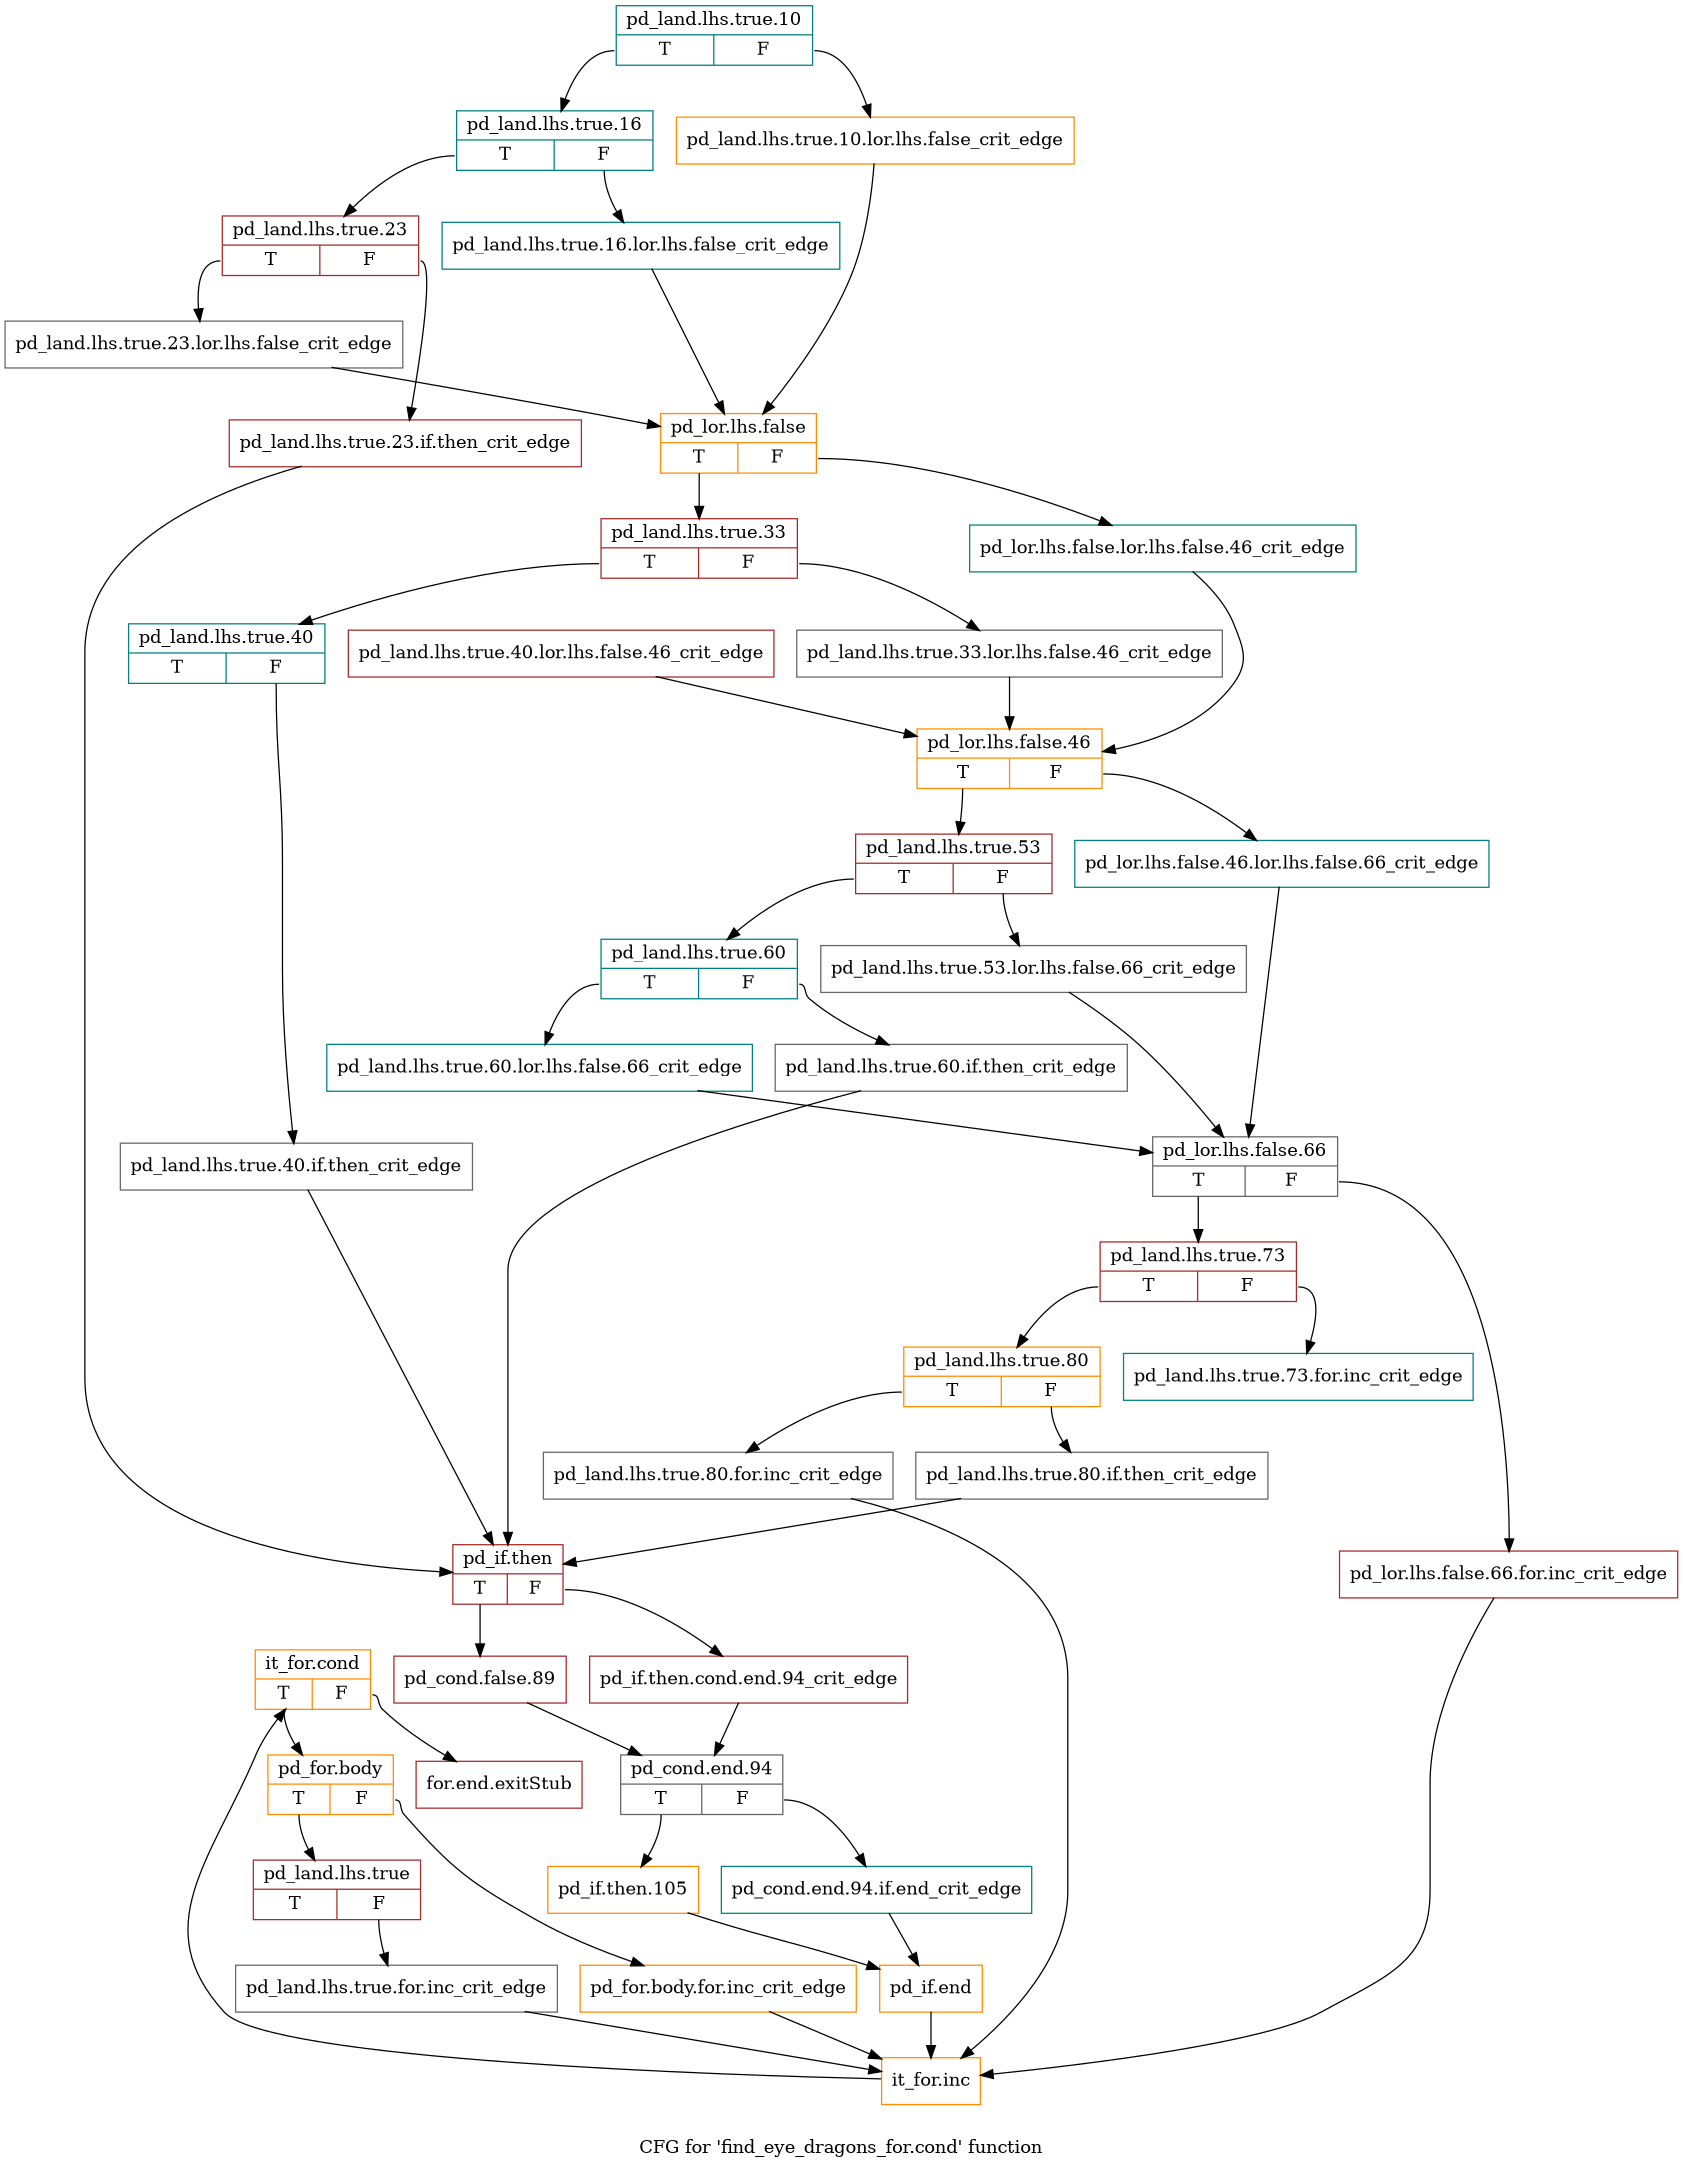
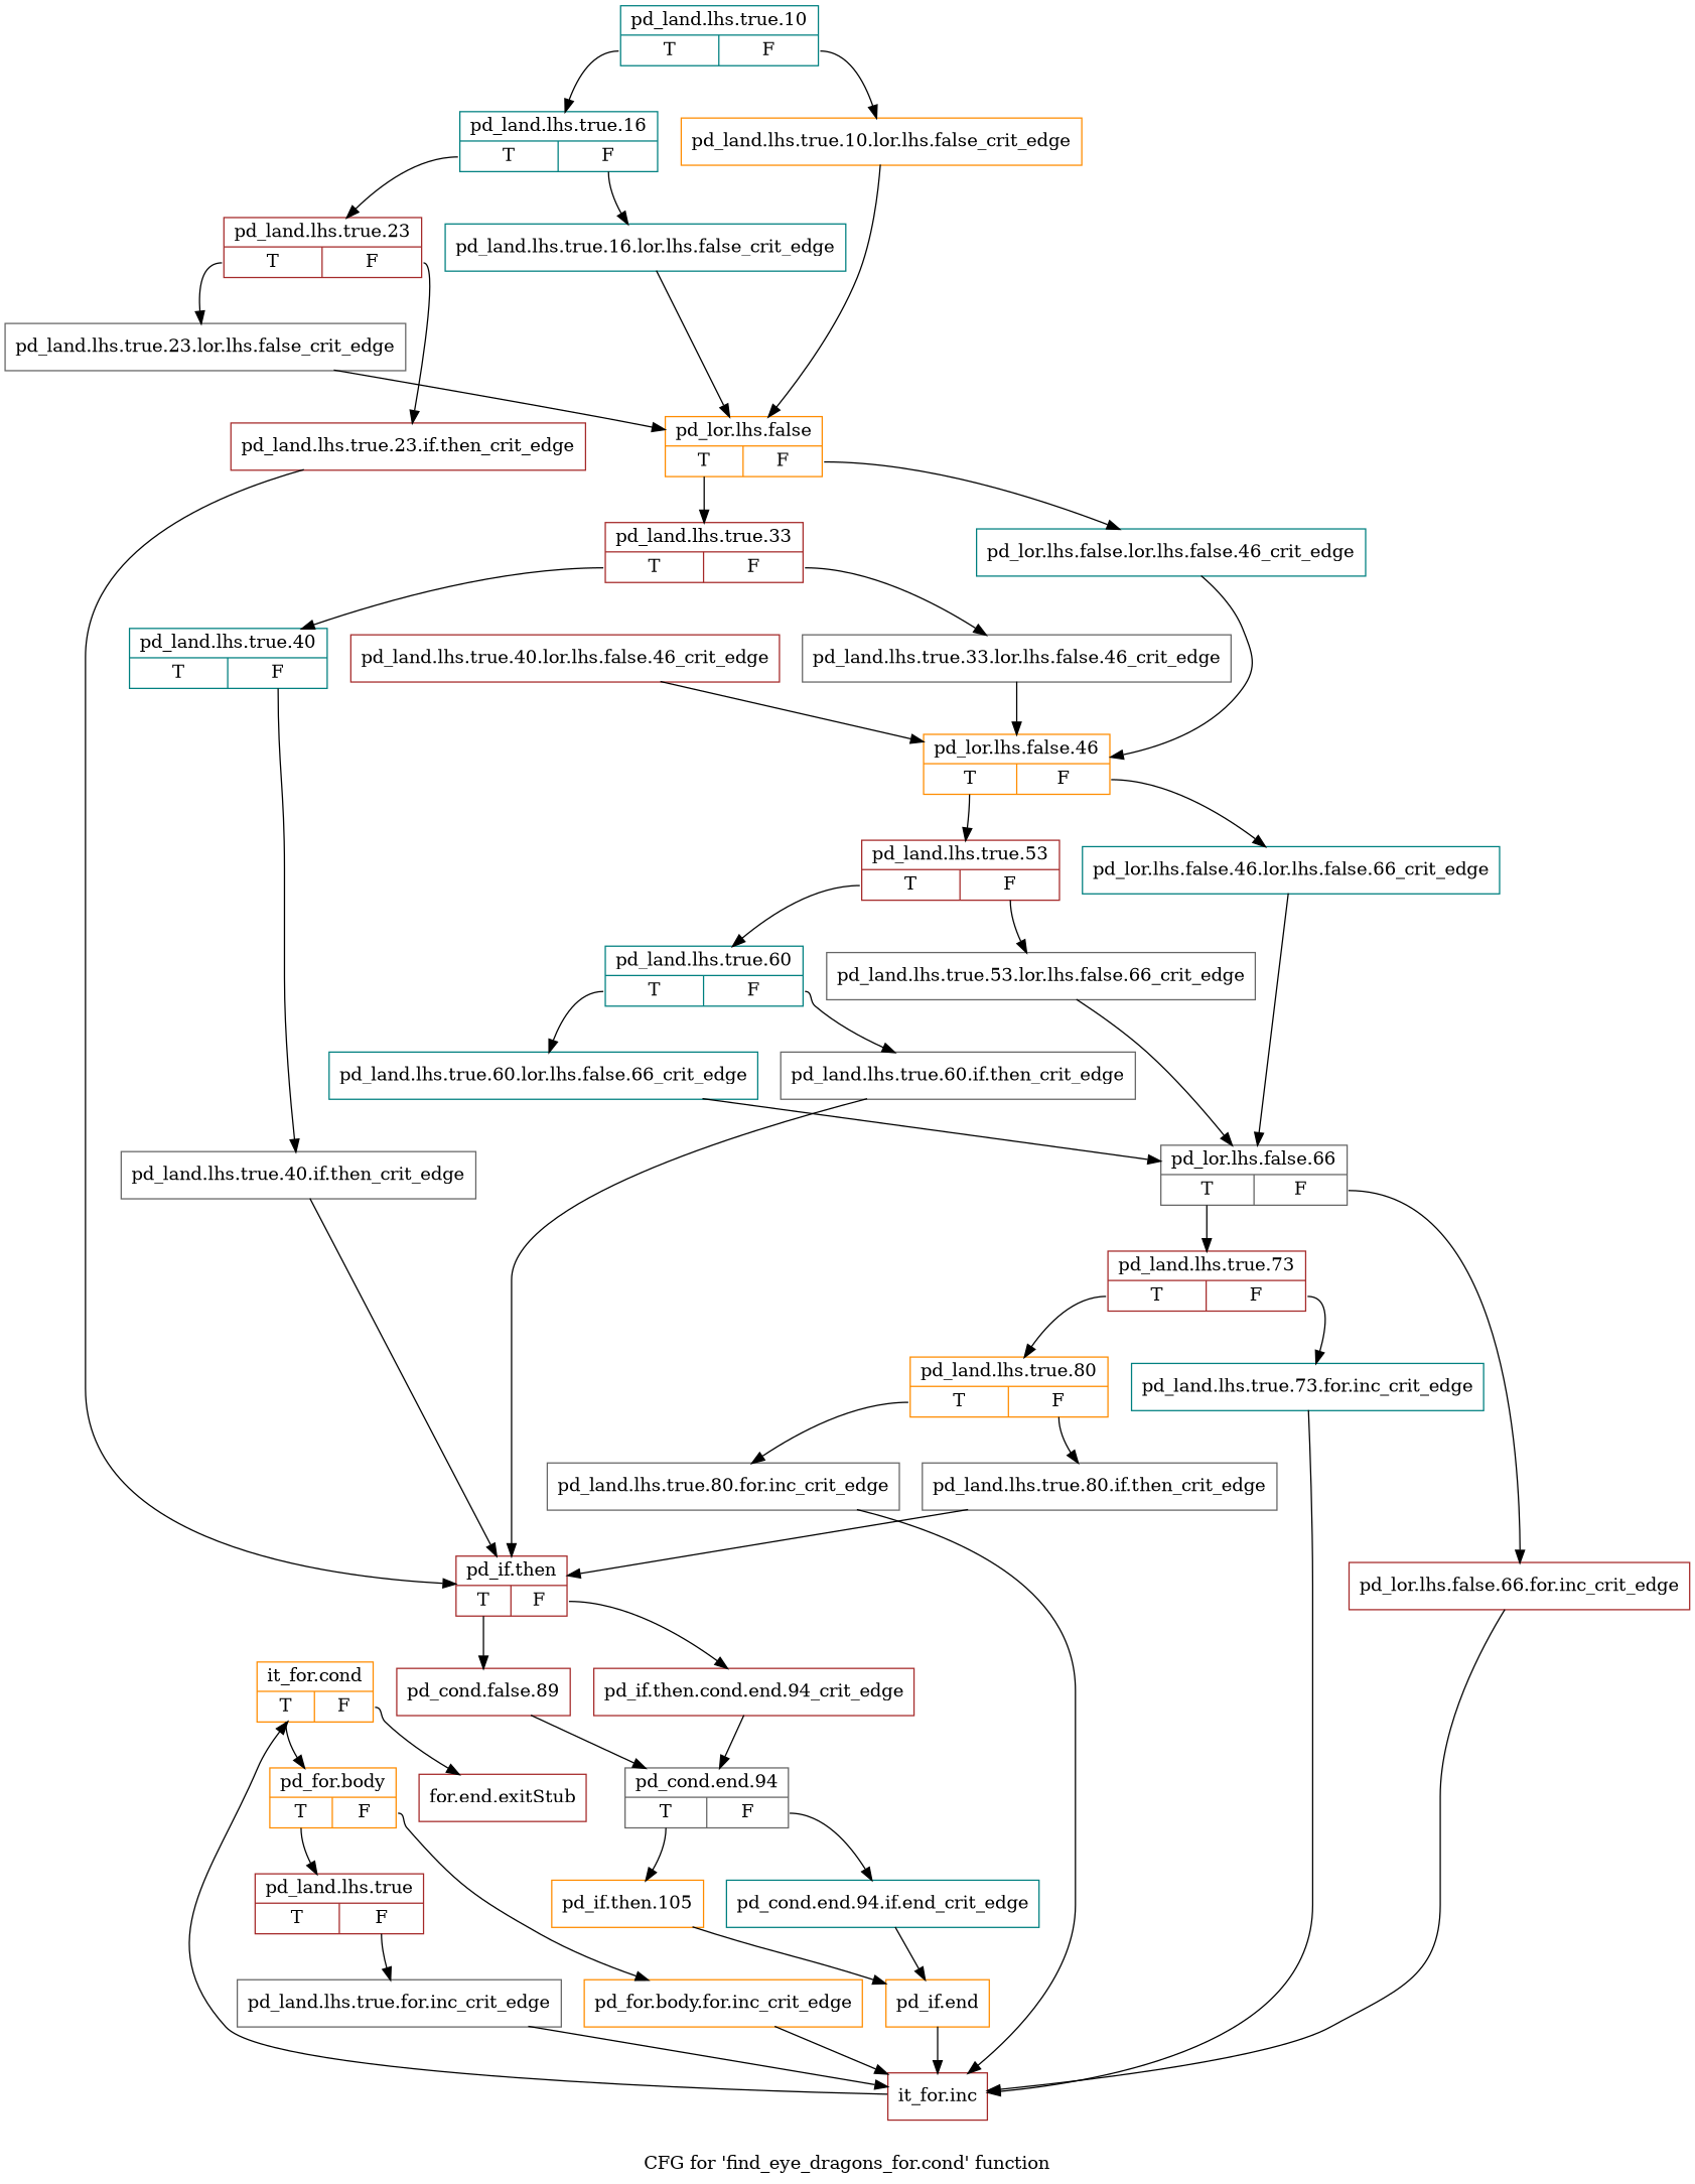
  digraph {
    label="CFG for 'find_eye_dragons_for.cond' function"
    node [color=brown shape=record]
    n1 [color=darkorange label="{it_for.cond|{<s0>T|<s1>F}}"]
    n2 [label="{for.end.exitStub}"]
    n3 [color=darkorange label="{pd_for.body|{<s0>T|<s1>F}}"]
    n4 [label="{pd_land.lhs.true|{<s0>T|<s1>F}}"]
    n5 [color=darkorange label="{pd_for.body.for.inc_crit_edge}"]
    n6 [color=gray40 label="{pd_land.lhs.true.for.inc_crit_edge}"]
-   n7 [color=darkorange label="{it_for.inc}"]
+   n7 [label="{it_for.inc}"]
    n8 [color=teal label="{pd_land.lhs.true.10|{<s0>T|<s1>F}}"]
    n9 [color=teal label="{pd_land.lhs.true.16|{<s0>T|<s1>F}}"]
    n10 [color=darkorange label="{pd_land.lhs.true.10.lor.lhs.false_crit_edge}"]
    n11 [label="{pd_land.lhs.true.23|{<s0>T|<s1>F}}"]
    n12 [color=teal label="{pd_land.lhs.true.16.lor.lhs.false_crit_edge}"]
    n13 [color=darkorange label="{pd_lor.lhs.false|{<s0>T|<s1>F}}"]
    n14 [color=gray40 label="{pd_land.lhs.true.23.lor.lhs.false_crit_edge}"]
    n15 [label="{pd_land.lhs.true.23.if.then_crit_edge}"]
    n16 [label="{pd_land.lhs.true.33|{<s0>T|<s1>F}}"]
    n17 [color=teal label="{pd_lor.lhs.false.lor.lhs.false.46_crit_edge}"]
    n18 [color=teal label="{pd_land.lhs.true.40|{<s0>T|<s1>F}}"]
    n19 [color=gray40 label="{pd_land.lhs.true.33.lor.lhs.false.46_crit_edge}"]
    n20 [color=darkorange label="{pd_lor.lhs.false.46|{<s0>T|<s1>F}}"]
    n21 [label="{pd_if.then|{<s0>T|<s1>F}}"]
    n22 [label="{pd_cond.false.89}"]
    n23 [label="{pd_if.then.cond.end.94_crit_edge}"]
    n24 [color=gray40 label="{pd_cond.end.94|{<s0>T|<s1>F}}"]
    n25 [color=gray40 label="{pd_land.lhs.true.40.if.then_crit_edge}"]
    n26 [label="{pd_land.lhs.true.53|{<s0>T|<s1>F}}"]
    n27 [color=teal label="{pd_lor.lhs.false.46.lor.lhs.false.66_crit_edge}"]
    n28 [color=teal label="{pd_land.lhs.true.60|{<s0>T|<s1>F}}"]
    n29 [color=gray40 label="{pd_land.lhs.true.53.lor.lhs.false.66_crit_edge}"]
    n30 [color=gray40 label="{pd_lor.lhs.false.66|{<s0>T|<s1>F}}"]
    n31 [label="{pd_land.lhs.true.40.lor.lhs.false.46_crit_edge}"]
    n32 [color=teal label="{pd_land.lhs.true.60.lor.lhs.false.66_crit_edge}"]
    n33 [color=gray40 label="{pd_land.lhs.true.60.if.then_crit_edge}"]
    n34 [label="{pd_land.lhs.true.73|{<s0>T|<s1>F}}"]
    n35 [label="{pd_lor.lhs.false.66.for.inc_crit_edge}"]
    n36 [color=darkorange label="{pd_land.lhs.true.80|{<s0>T|<s1>F}}"]
    n37 [color=teal label="{pd_land.lhs.true.73.for.inc_crit_edge}"]
    n38 [color=gray40 label="{pd_land.lhs.true.80.for.inc_crit_edge}"]
    n39 [color=gray40 label="{pd_land.lhs.true.80.if.then_crit_edge}"]
    n40 [color=darkorange label="{pd_if.then.105}"]
    n41 [color=teal label="{pd_cond.end.94.if.end_crit_edge}"]
    n42 [color=darkorange label="{pd_if.end}"]
    n1 -> n2 [tailport=s1]
    n1 -> n3 [tailport=s0]
    n3 -> n4 [tailport=s0]
    n3 -> n5 [tailport=s1]
    n4 -> n6 [tailport=s1]
    n5 -> n7
    n6 -> n7
    n7 -> n1
    n8 -> n9 [tailport=s0]
    n8 -> n10 [tailport=s1]
    n9 -> n11 [tailport=s0]
    n9 -> n12 [tailport=s1]
    n10 -> n13
    n11 -> n14 [tailport=s0]
    n11 -> n15 [tailport=s1]
    n12 -> n13
    n13 -> n16 [tailport=s0]
    n13 -> n17 [tailport=s1]
    n14 -> n13
    n15 -> n21
    n16 -> n18 [tailport=s0]
    n16 -> n19 [tailport=s1]
    n17 -> n20
    n18 -> n25 [tailport=s1]
    n19 -> n20
    n20 -> n26 [tailport=s0]
    n20 -> n27 [tailport=s1]
    n21 -> n22 [tailport=s0]
    n21 -> n23 [tailport=s1]
    n22 -> n24
    n23 -> n24
    n24 -> n40 [tailport=s0]
    n24 -> n41 [tailport=s1]
    n25 -> n21
    n26 -> n28 [tailport=s0]
    n26 -> n29 [tailport=s1]
    n27 -> n30
    n28 -> n32 [tailport=s0]
    n28 -> n33 [tailport=s1]
    n29 -> n30
    n30 -> n34 [tailport=s0]
    n30 -> n35 [tailport=s1]
    n31 -> n20
    n32 -> n30
    n33 -> n21
    n34 -> n36 [tailport=s0]
    n34 -> n37 [tailport=s1]
    n35 -> n7
    n36 -> n38 [tailport=s0]
    n36 -> n39 [tailport=s1]
+   n37 -> n7
    n38 -> n7
    n39 -> n21
    n40 -> n42
    n41 -> n42
    n42 -> n7
  }
